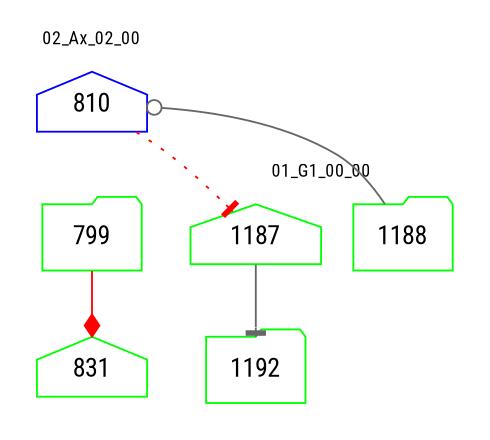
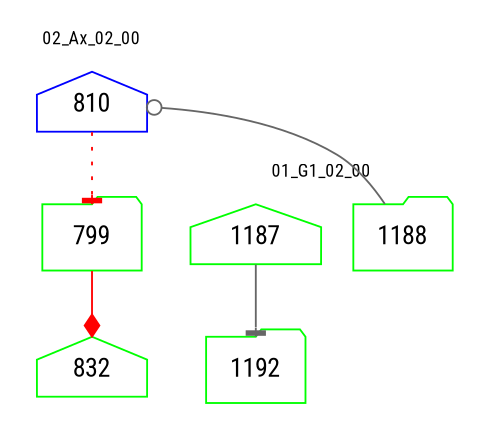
  digraph {
    fontname="Roboto Condensed"
    node [color=green fontname="Roboto Condensed" shape=house]
    edge [arrowhead=tee color=red fontname="Roboto Condensed" style=solid]
    n1 [color=blue label=810]
    n2 [label=799 shape=folder]
-   n3 [label=831]
+   n3 [label=832]
    n4 [label=1188 shape=folder]
    n5 [label=1187]
    n6 [label=1192 shape=folder]
    subgraph cluster_1 {
      color=white
      fontsize=10
      label="02_Ax_02_00"
      n1
      n2
      n3
    }
    subgraph cluster_2 {
      color=white
      fontsize=10
-     label="01_G1_00_00"
+     label="01_G1_02_00"
      n4
      n5
      n6
    }
-   n1 -> n5 [style=dotted]
+   n1 -> n2 [style=dotted]
    n2 -> n3 [arrowhead=diamond]
    n4 -> n1 [arrowhead=odot color=gray40]
    n5 -> n6 [color=gray40]
  }
